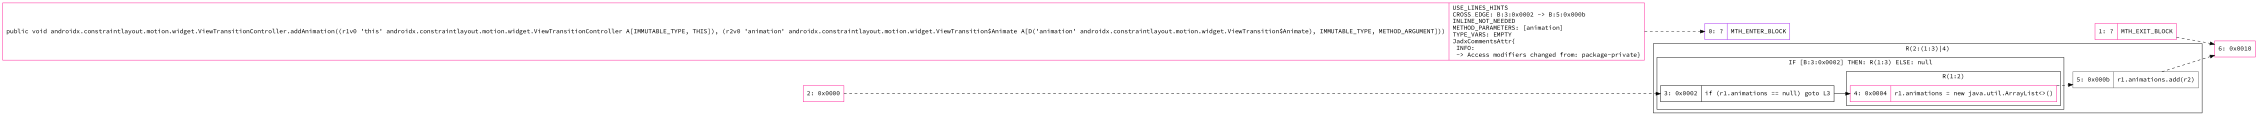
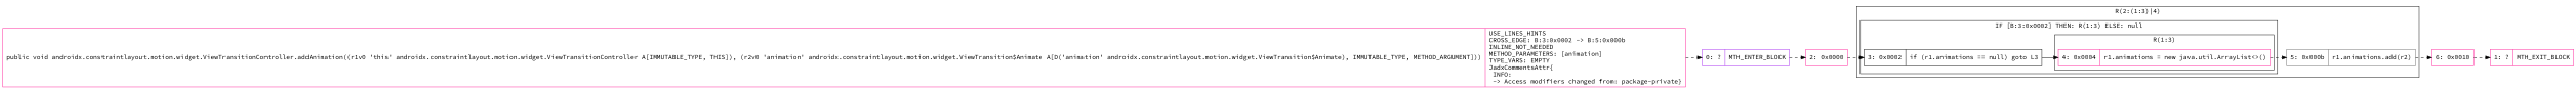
  digraph {
    fontname="Source Code Pro"
    rankdir=LR
    node [color=deeppink fontname="Source Code Pro" shape=record]
    edge [fontname="Source Code Pro" style=dashed]
    n1 [label="{4\:\ 0x0004|r1.animations = new java.util.ArrayList\<\>()\l}"]
    n2 [color=black label="{3\:\ 0x0002|if (r1.animations == null) goto L3\l}"]
    n3 [color=gray40 label="{5\:\ 0x000b|r1.animations.add(r2)\l}"]
    n4 [label="{6\:\ 0x0010}"]
    n5 [label="{1\:\ ?|MTH_EXIT_BLOCK\l}"]
    n6 [color=purple label="{0\:\ ?|MTH_ENTER_BLOCK\l}"]
    n7 [label="{2\:\ 0x0000}"]
    n8 [label="{public void androidx.constraintlayout.motion.widget.ViewTransitionController.addAnimation((r1v0 'this' androidx.constraintlayout.motion.widget.ViewTransitionController A[IMMUTABLE_TYPE, THIS]), (r2v0 'animation' androidx.constraintlayout.motion.widget.ViewTransition$Animate A[D('animation' androidx.constraintlayout.motion.widget.ViewTransition$Animate), IMMUTABLE_TYPE, METHOD_ARGUMENT]))  | USE_LINES_HINTS\lCROSS_EDGE: B:3:0x0002 \-\> B:5:0x000b\lINLINE_NOT_NEEDED\lMETHOD_PARAMETERS: [animation]\lTYPE_VARS: EMPTY\lJadxCommentsAttr\{\l INFO: \l \-\> Access modifiers changed from: package\-private\}\l}"]
    subgraph cluster_1 {
      label="R(2:(1:3)|4)"
      n3
      subgraph cluster_2 {
        label="IF [B:3:0x0002] THEN: R(1:3) ELSE: null"
        n2
        subgraph cluster_3 {
-         label="R(1:2)"
+         label="R(1:3)"
          n1
        }
      }
    }
    n1 -> n3
    n2 -> n1 [style=solid]
    n3 -> n4
-   n5 -> n4
+   n4 -> n5
+   n6 -> n7
    n7 -> n2
    n8 -> n6
  }
